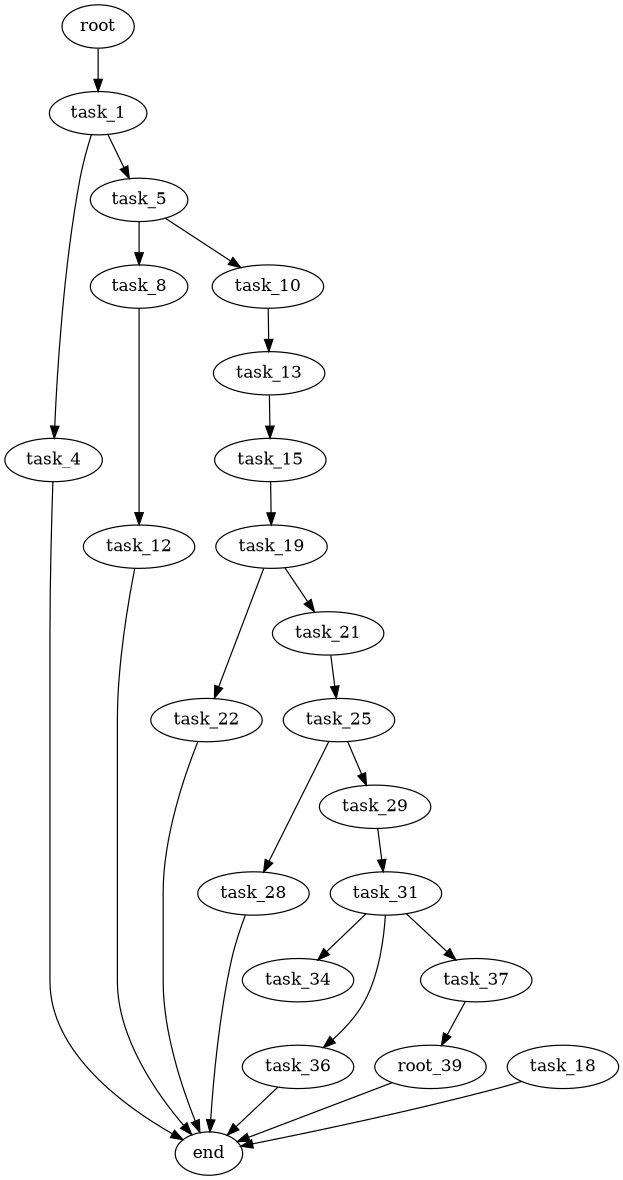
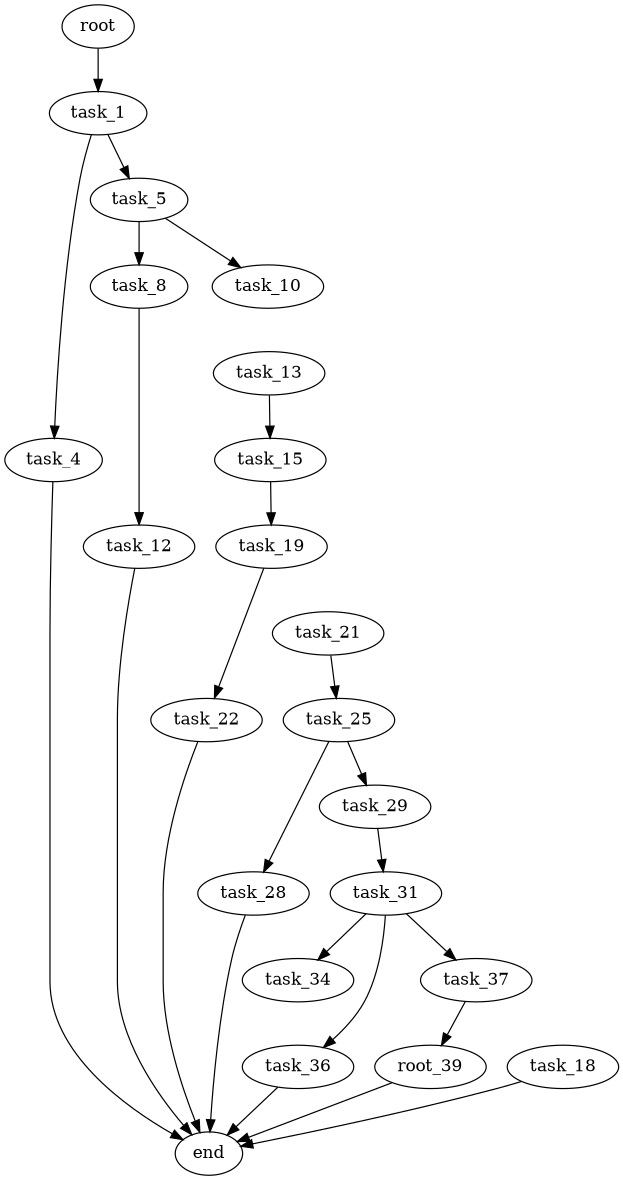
  digraph {
    root
    task_1
    task_4
    task_5
    end
    task_8
    task_10
    task_12
    task_13
    task_15
    task_19
    task_18
    task_22
    n14 [label=task_21]
    task_25
    task_28
    task_29
    task_31
    task_34
    task_36
    task_37
    n22 [label=root_39]
    root -> task_1
    task_1 -> task_4
    task_1 -> task_5
    task_4 -> end
    task_5 -> task_8
    task_5 -> task_10
    task_8 -> task_12
-   task_10 -> task_13
    task_12 -> end
    task_13 -> task_15
    task_15 -> task_19
    task_19 -> task_22
-   task_19 -> n14
    task_18 -> end
    task_22 -> end
    n14 -> task_25
    task_25 -> task_28
    task_25 -> task_29
    task_28 -> end
    task_29 -> task_31
    task_31 -> task_34
    task_31 -> task_36
    task_31 -> task_37
    task_36 -> end
    task_37 -> n22
    n22 -> end
  }
